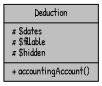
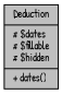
  digraph {
    fontname="Patrick Hand"
-   n1 [color=black fillcolor=grey75 fontcolor=black fontname="Patrick Hand" fontsize=10 height=0.2 label="{Deduction\n|# $dates\l# $fillable\l# $hidden\l|+ accountingAccount()\l}" shape=record style=filled width=0.4]
+   n1 [color=black fillcolor=grey75 fontcolor=black fontname="Patrick Hand" fontsize=10 height=0.2 label="{Deduction\n|# $dates\l# $fillable\l# $hidden\l|+ dates()\l}" shape=record style=filled width=0.4]
  }
